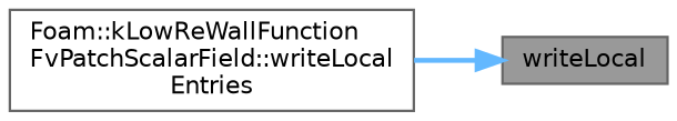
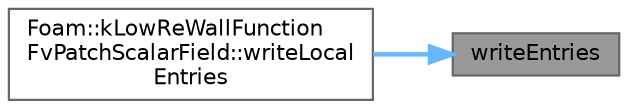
  digraph {
    rankdir=RL
    node [fontname=Helvetica fontsize=10 shape=box style=filled]
-   n1 [color=gray40 fillcolor=grey60 fontcolor=black height=0.2 label=writeLocal width=0.4]
+   n1 [color=gray40 fillcolor=grey60 fontcolor=black height=0.2 label=writeEntries width=0.4]
    n2 [color=grey40 fillcolor=white height=0.2 label="Foam::kLowReWallFunction\lFvPatchScalarField::writeLocal\lEntries" width=0.4]
    n1 -> n2 [color=steelblue1 dir=back fontname=Helvetica fontsize=10 labelfontname=Helvetica labelfontsize=10 style=bold]
  }
